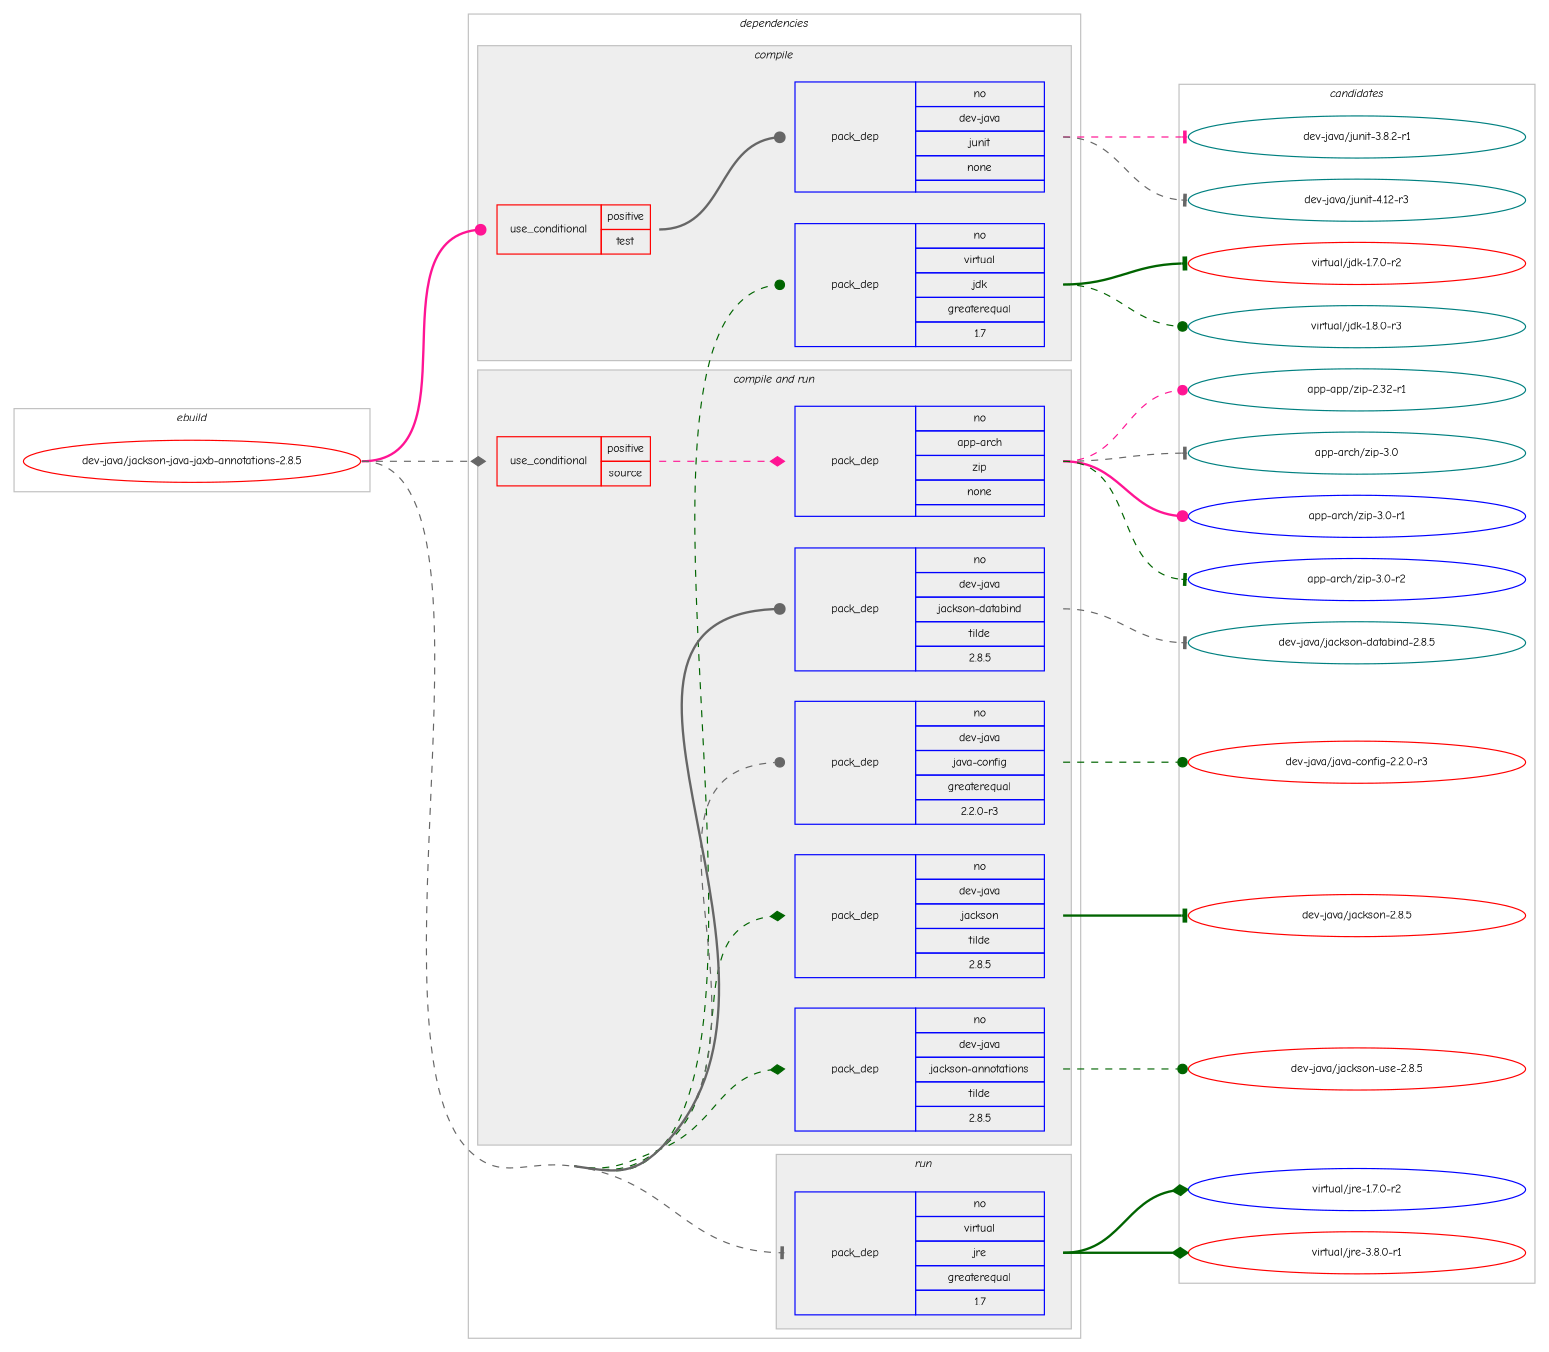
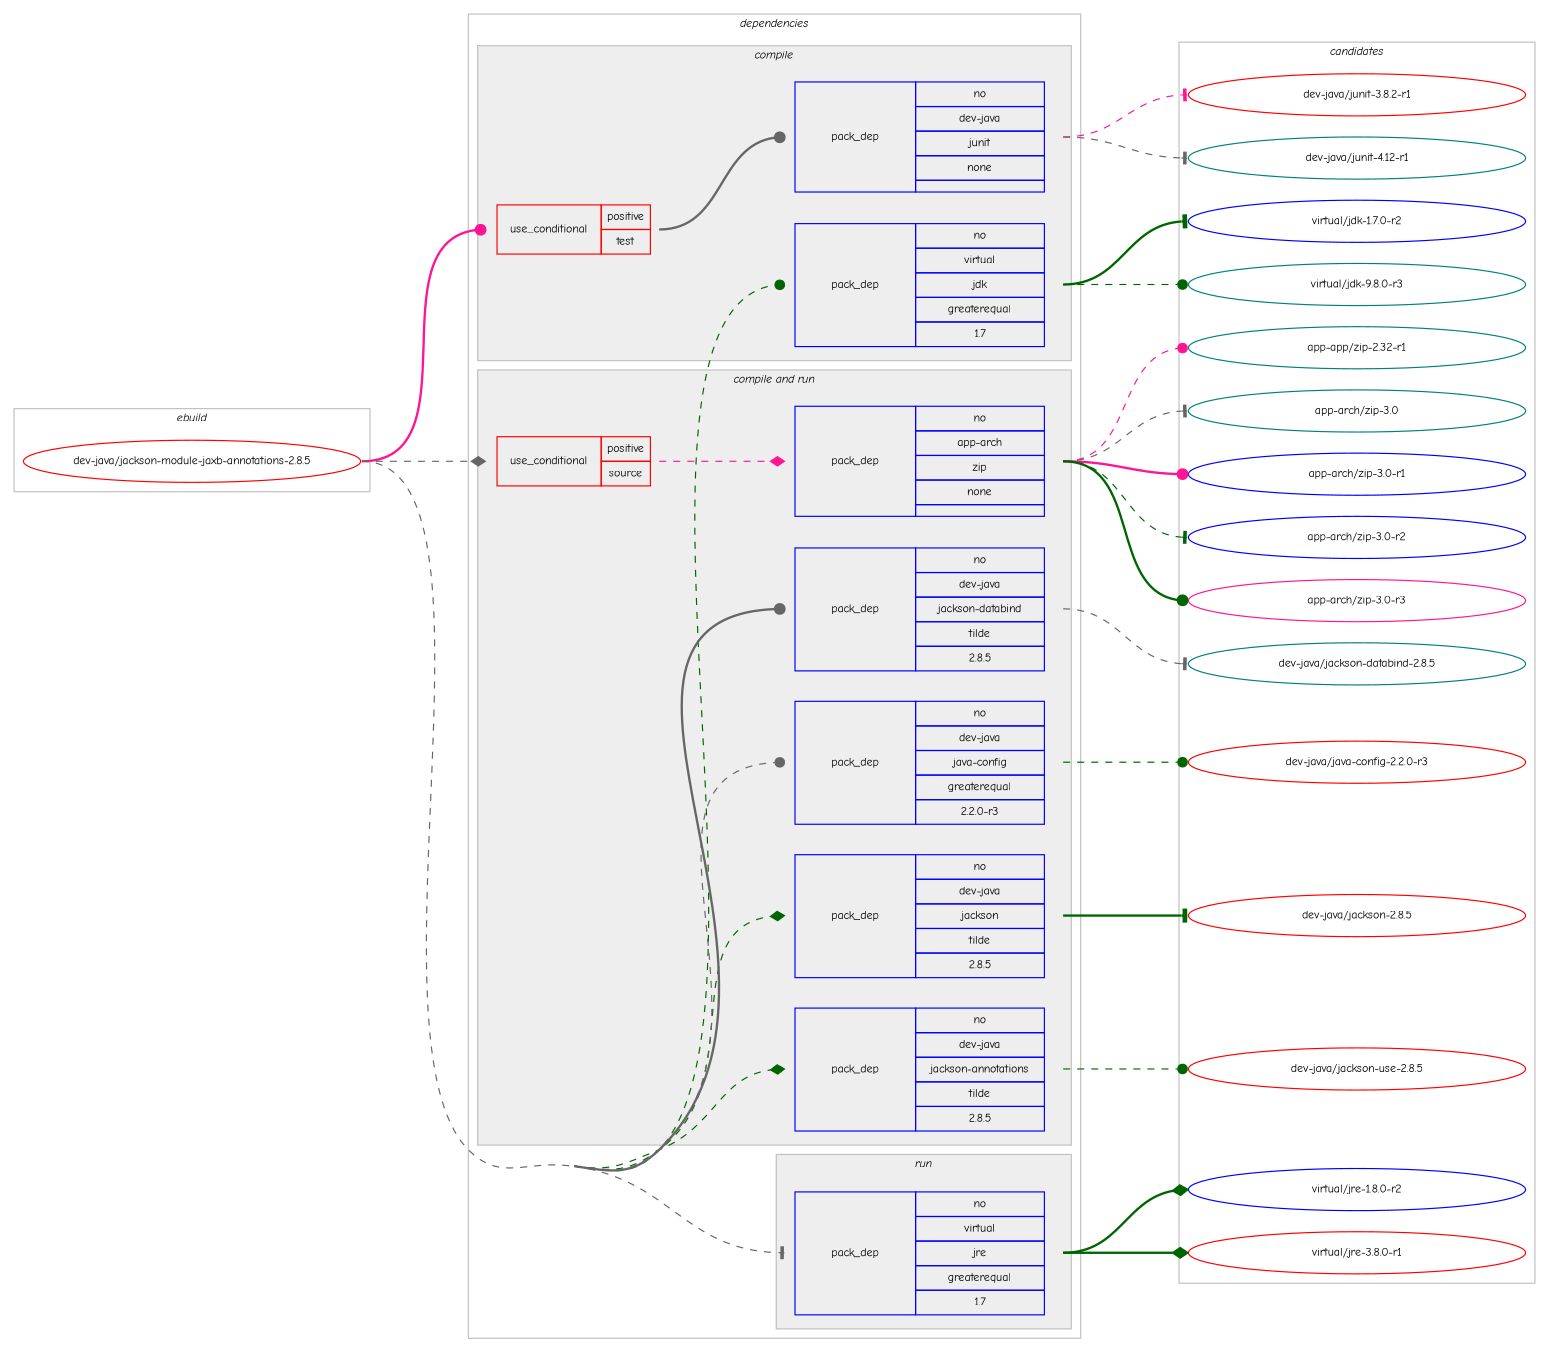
  digraph {
    compound=true
    concentrate=true
    fontname="Comic Neue"
    fontsize=10
    newrank=true
    rankdir=LR
    ranksep=1.5
    node [color=blue fontname="Comic Neue" fontsize=10]
    edge [arrowhead=dot color=darkgreen fontname="Comic Neue" headport=w style=dashed tailport=e weight=100]
-   n1 [color=red label="dev-java/jackson-java-jaxb-annotations-2.8.5" width=4]
+   n1 [color=red label="dev-java/jackson-module-jaxb-annotations-2.8.5" width=4]
    n2 [label=<<TABLE BORDER="0" CELLBORDER="1" CELLSPACING="0" CELLPADDING="4" WIDTH="220"><TR><TD ROWSPAN="6" CELLPADDING="30">pack_dep</TD></TR><TR><TD WIDTH="110">no</TD></TR><TR><TD>dev-java</TD></TR><TR><TD>junit</TD></TR><TR><TD>none</TD></TR><TR><TD></TD></TR></TABLE>> shape=none]
    n3 [color=red label=<<TABLE BORDER="0" CELLBORDER="1" CELLSPACING="0" CELLPADDING="4"><TR><TD ROWSPAN="3" CELLPADDING="10">use_conditional</TD></TR><TR><TD>positive</TD></TR><TR><TD>test</TD></TR></TABLE>> shape=none]
    n4 [label=<<TABLE BORDER="0" CELLBORDER="1" CELLSPACING="0" CELLPADDING="4" WIDTH="220"><TR><TD ROWSPAN="6" CELLPADDING="30">pack_dep</TD></TR><TR><TD WIDTH="110">no</TD></TR><TR><TD>virtual</TD></TR><TR><TD>jdk</TD></TR><TR><TD>greaterequal</TD></TR><TR><TD>1.7</TD></TR></TABLE>> shape=none]
    n5 [label=<<TABLE BORDER="0" CELLBORDER="1" CELLSPACING="0" CELLPADDING="4" WIDTH="220"><TR><TD ROWSPAN="6" CELLPADDING="30">pack_dep</TD></TR><TR><TD WIDTH="110">no</TD></TR><TR><TD>app-arch</TD></TR><TR><TD>zip</TD></TR><TR><TD>none</TD></TR><TR><TD></TD></TR></TABLE>> shape=none]
    n6 [color=red label=<<TABLE BORDER="0" CELLBORDER="1" CELLSPACING="0" CELLPADDING="4"><TR><TD ROWSPAN="3" CELLPADDING="10">use_conditional</TD></TR><TR><TD>positive</TD></TR><TR><TD>source</TD></TR></TABLE>> shape=none]
    n7 [label=<<TABLE BORDER="0" CELLBORDER="1" CELLSPACING="0" CELLPADDING="4" WIDTH="220"><TR><TD ROWSPAN="6" CELLPADDING="30">pack_dep</TD></TR><TR><TD WIDTH="110">no</TD></TR><TR><TD>dev-java</TD></TR><TR><TD>jackson</TD></TR><TR><TD>tilde</TD></TR><TR><TD>2.8.5</TD></TR></TABLE>> shape=none]
    n8 [label=<<TABLE BORDER="0" CELLBORDER="1" CELLSPACING="0" CELLPADDING="4" WIDTH="220"><TR><TD ROWSPAN="6" CELLPADDING="30">pack_dep</TD></TR><TR><TD WIDTH="110">no</TD></TR><TR><TD>dev-java</TD></TR><TR><TD>jackson-annotations</TD></TR><TR><TD>tilde</TD></TR><TR><TD>2.8.5</TD></TR></TABLE>> shape=none]
    n9 [label=<<TABLE BORDER="0" CELLBORDER="1" CELLSPACING="0" CELLPADDING="4" WIDTH="220"><TR><TD ROWSPAN="6" CELLPADDING="30">pack_dep</TD></TR><TR><TD WIDTH="110">no</TD></TR><TR><TD>dev-java</TD></TR><TR><TD>jackson-databind</TD></TR><TR><TD>tilde</TD></TR><TR><TD>2.8.5</TD></TR></TABLE>> shape=none]
    n10 [label=<<TABLE BORDER="0" CELLBORDER="1" CELLSPACING="0" CELLPADDING="4" WIDTH="220"><TR><TD ROWSPAN="6" CELLPADDING="30">pack_dep</TD></TR><TR><TD WIDTH="110">no</TD></TR><TR><TD>dev-java</TD></TR><TR><TD>java-config</TD></TR><TR><TD>greaterequal</TD></TR><TR><TD>2.2.0-r3</TD></TR></TABLE>> shape=none]
    n11 [label=<<TABLE BORDER="0" CELLBORDER="1" CELLSPACING="0" CELLPADDING="4" WIDTH="220"><TR><TD ROWSPAN="6" CELLPADDING="30">pack_dep</TD></TR><TR><TD WIDTH="110">no</TD></TR><TR><TD>virtual</TD></TR><TR><TD>jre</TD></TR><TR><TD>greaterequal</TD></TR><TR><TD>1.7</TD></TR></TABLE>> shape=none]
-   n12 [color=teal label="dev-java/junit-3.8.2-r1" width=4]
-   n13 [color=teal label="dev-java/junit-4.12-r3" width=4]
-   n14 [color=red label="virtual/jdk-1.7.0-r2" width=4]
-   n15 [color=teal label="virtual/jdk-1.8.0-r3" width=4]
+   n12 [color=red label="dev-java/junit-3.8.2-r1" width=4]
+   n13 [color=teal label="dev-java/junit-4.12-r1" width=4]
+   n14 [label="virtual/jdk-1.7.0-r2" width=4]
+   n15 [color=teal label="virtual/jdk-9.8.0-r3" width=4]
    n16 [color=teal label="app-app/zip-2.32-r1" width=4]
    n17 [color=teal label="app-arch/zip-3.0" width=4]
    n18 [label="app-arch/zip-3.0-r1" width=4]
    n19 [label="app-arch/zip-3.0-r2" width=4]
+   n20 [color=deeppink label="app-arch/zip-3.0-r3" width=4]
    n21 [color=red label="dev-java/jackson-2.8.5" width=4]
    n22 [color=red label="dev-java/jackson-use-2.8.5" width=4]
    n23 [color=teal label="dev-java/jackson-databind-2.8.5" width=4]
    n24 [color=red label="dev-java/java-config-2.2.0-r3" width=4]
-   n25 [label="virtual/jre-1.7.0-r2" width=4]
+   n25 [label="virtual/jre-1.8.0-r2" width=4]
    n26 [color=red label="virtual/jre-3.8.0-r1" width=4]
    subgraph cluster_1 {
      color=gray
      label=<<i>ebuild</i>>
      rank=same
      n1
    }
    subgraph cluster_2 {
      color=gray
      label=<<i>dependencies</i>>
      subgraph cluster_3 {
        color=gray
        fillcolor="#eeeeee"
        label=<<i>compile</i>>
        style=filled
        subgraph sub_4 {
          color=gray
          fillcolor="#eeeeee"
          label=<<i>compile</i>>
          style=filled
          n3
          subgraph sub_5 {
            color=gray
            fillcolor="#eeeeee"
            label=<<i>compile</i>>
            style=filled
            n2
          }
        }
        subgraph sub_6 {
          color=gray
          fillcolor="#eeeeee"
          label=<<i>compile</i>>
          style=filled
          n4
        }
      }
      subgraph cluster_7 {
        color=gray
        fillcolor="#eeeeee"
        label=<<i>compile and run</i>>
        style=filled
        subgraph sub_8 {
          color=gray
          fillcolor="#eeeeee"
          label=<<i>compile and run</i>>
          style=filled
          n6
          subgraph sub_9 {
            color=gray
            fillcolor="#eeeeee"
            label=<<i>compile and run</i>>
            style=filled
            n5
          }
        }
        subgraph sub_10 {
          color=gray
          fillcolor="#eeeeee"
          label=<<i>compile and run</i>>
          style=filled
          n7
        }
        subgraph sub_11 {
          color=gray
          fillcolor="#eeeeee"
          label=<<i>compile and run</i>>
          style=filled
          n8
        }
        subgraph sub_12 {
          color=gray
          fillcolor="#eeeeee"
          label=<<i>compile and run</i>>
          style=filled
          n9
        }
        subgraph sub_13 {
          color=gray
          fillcolor="#eeeeee"
          label=<<i>compile and run</i>>
          style=filled
          n10
        }
      }
      subgraph cluster_14 {
        color=gray
        fillcolor="#eeeeee"
        label=<<i>run</i>>
        style=filled
        subgraph sub_15 {
          color=gray
          fillcolor="#eeeeee"
          label=<<i>run</i>>
          style=filled
          n11
        }
      }
    }
    subgraph cluster_16 {
      color=gray
      label=<<i>candidates</i>>
      rank=same
      subgraph sub_17 {
        color=black
        label=<<i>candidates</i>>
        nodesep=1
        rank=same
        n12
        n13
      }
      subgraph sub_18 {
        color=black
        label=<<i>candidates</i>>
        nodesep=1
        rank=same
        n14
        n15
      }
      subgraph sub_19 {
        color=black
        label=<<i>candidates</i>>
        nodesep=1
        rank=same
        n16
        n17
        n18
        n19
+       n20
      }
      subgraph sub_20 {
        color=black
        label=<<i>candidates</i>>
        nodesep=1
        rank=same
        n21
      }
      subgraph sub_21 {
        color=black
        label=<<i>candidates</i>>
        nodesep=1
        rank=same
        n22
      }
      subgraph sub_22 {
        color=black
        label=<<i>candidates</i>>
        nodesep=1
        rank=same
        n23
      }
      subgraph sub_23 {
        color=black
        label=<<i>candidates</i>>
        nodesep=1
        rank=same
        n24
      }
      subgraph sub_24 {
        color=black
        label=<<i>candidates</i>>
        nodesep=1
        rank=same
        n25
        n26
      }
    }
    n1 -> n3 [color=deeppink style=bold weight=20]
    n1 -> n4 [weight=20]
    n1 -> n6 [arrowhead=diamond color=gray40 weight=20]
    n1 -> n7 [arrowhead=diamond weight=20]
    n1 -> n8 [arrowhead=diamond weight=20]
    n1 -> n9 [color=gray40 style=bold weight=20]
    n1 -> n10 [color=gray40 weight=20]
    n1 -> n11 [arrowhead=tee color=gray40 weight=20]
    n2 -> n12 [arrowhead=tee color=deeppink]
    n2 -> n13 [arrowhead=tee color=gray40]
    n3 -> n2 [color=gray40 style=bold weight=20]
    n4 -> n14 [arrowhead=tee style=bold]
    n4 -> n15
    n5 -> n16 [color=deeppink]
    n5 -> n17 [arrowhead=tee color=gray40]
    n5 -> n18 [color=deeppink style=bold]
    n5 -> n19 [arrowhead=tee]
+   n5 -> n20 [style=bold]
    n6 -> n5 [arrowhead=diamond color=deeppink weight=20]
    n7 -> n21 [arrowhead=tee style=bold]
    n8 -> n22
    n9 -> n23 [arrowhead=tee color=gray40]
    n10 -> n24
    n11 -> n25 [arrowhead=diamond style=bold]
    n11 -> n26 [arrowhead=diamond style=bold]
  }
